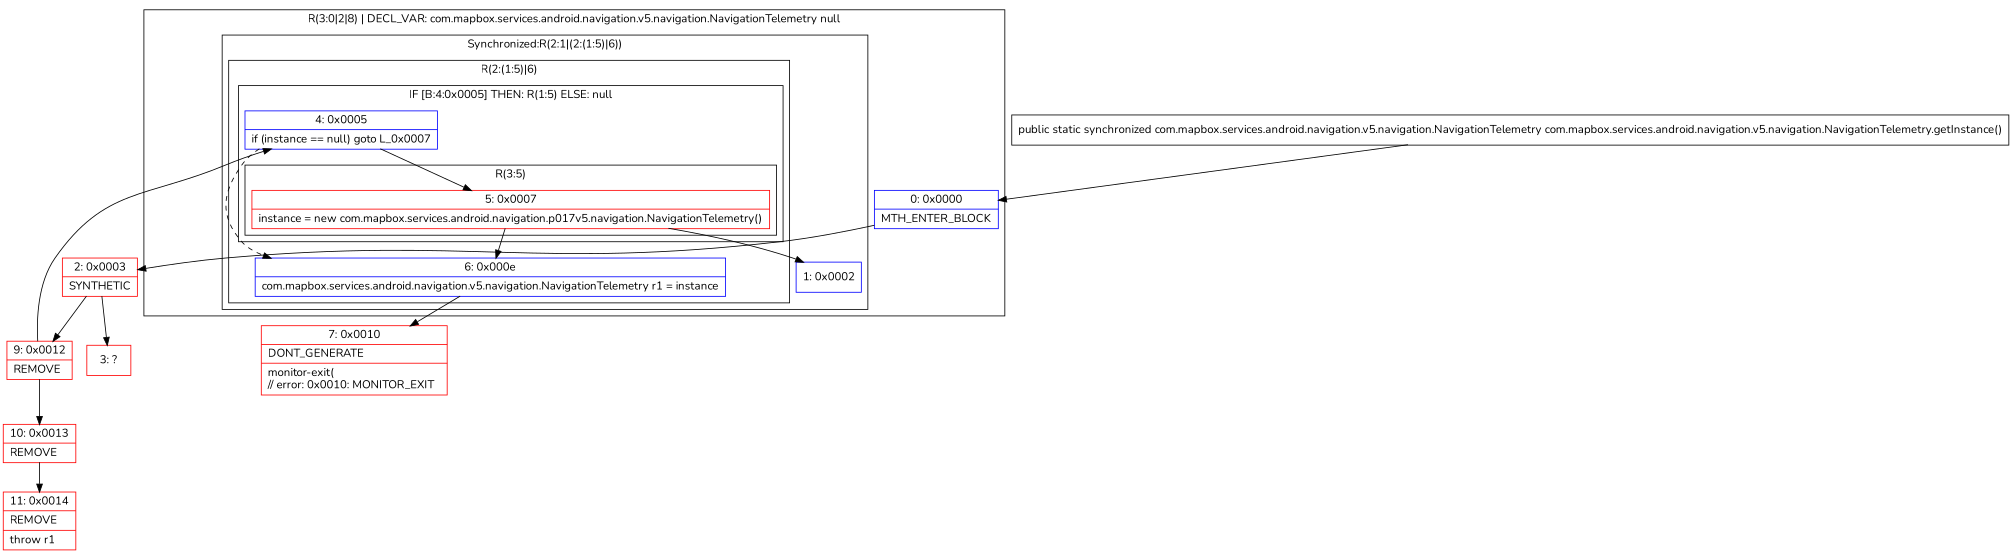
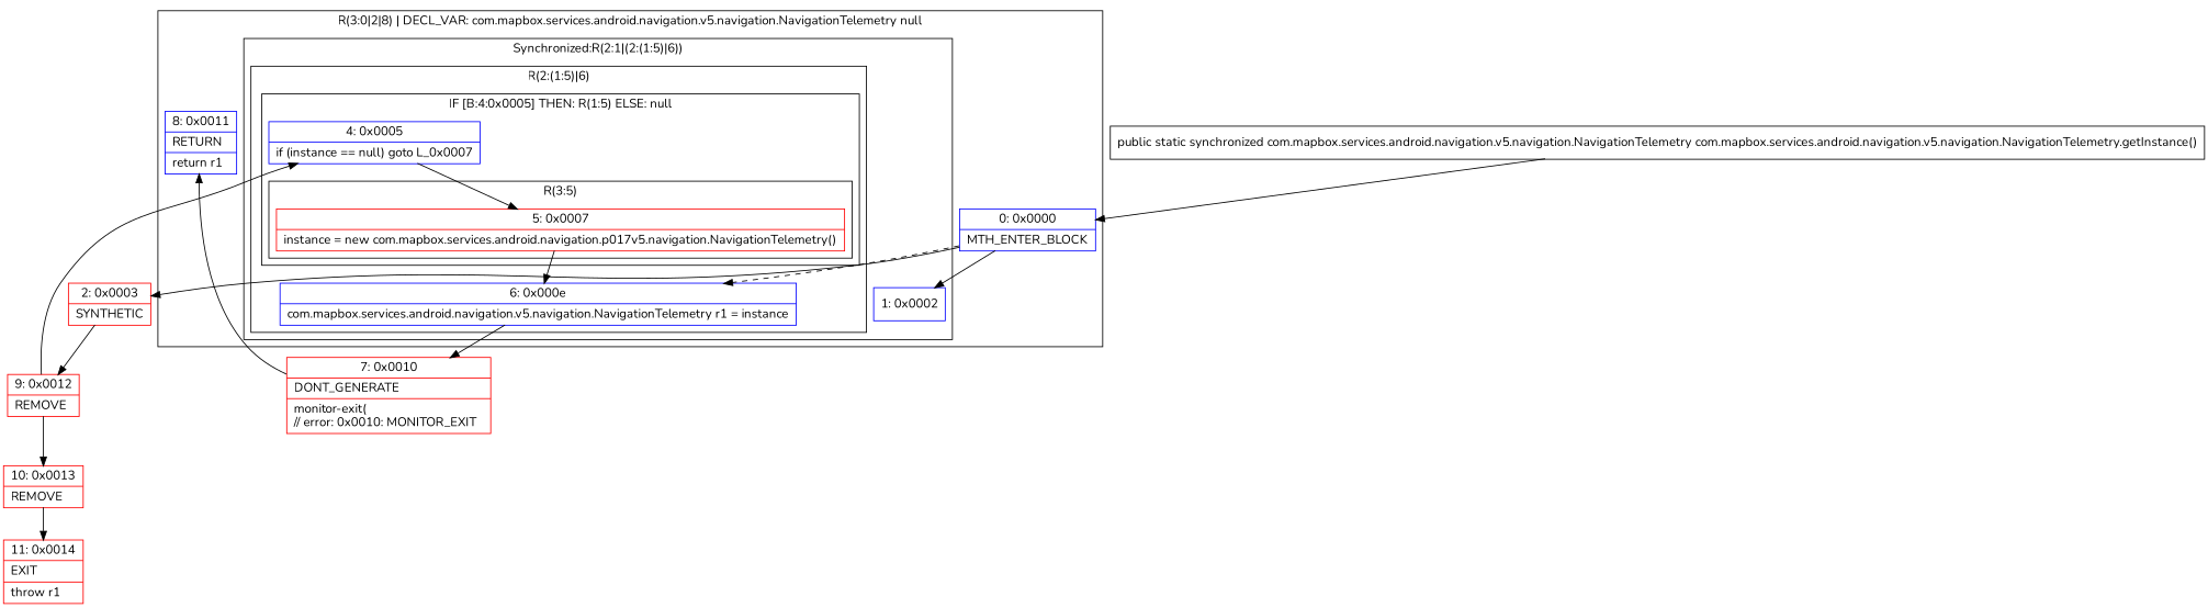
  digraph {
    fontname=Nunito
    node [color=red fontname=Nunito shape=record]
    edge [fontname=Nunito]
    n1 [label="{5\:\ 0x0007|instance = new com.mapbox.services.android.navigation.p017v5.navigation.NavigationTelemetry()\l}"]
    n2 [color=blue label="{4\:\ 0x0005|if (instance == null) goto L_0x0007\l}"]
    n3 [color=blue label="{6\:\ 0x000e|com.mapbox.services.android.navigation.v5.navigation.NavigationTelemetry r1 = instance\l}"]
    n4 [color=blue label="{1\:\ 0x0002}"]
    n5 [color=blue label="{0\:\ 0x0000|MTH_ENTER_BLOCK\l}"]
+   n6 [color=blue label="{8\:\ 0x0011|RETURN\l|return r1\l}"]
    n7 [label="{7\:\ 0x0010|DONT_GENERATE\l|monitor\-exit(\l\/\/ error: 0x0010: MONITOR_EXIT  \l}"]
    n8 [label="{2\:\ 0x0003|SYNTHETIC\l}"]
-   n9 [label="{3\:\ ?}"]
    n10 [label="{9\:\ 0x0012|REMOVE\l}"]
    n11 [label="{10\:\ 0x0013|REMOVE\l}"]
-   n12 [label="{11\:\ 0x0014|REMOVE\l|throw r1\l}"]
+   n12 [label="{11\:\ 0x0014|EXIT\l|throw r1\l}"]
    n13 [label="{public static synchronized com.mapbox.services.android.navigation.v5.navigation.NavigationTelemetry com.mapbox.services.android.navigation.v5.navigation.NavigationTelemetry.getInstance() }" color=""]
    subgraph cluster_1 {
      label="R(3:0|2|8) | DECL_VAR: com.mapbox.services.android.navigation.v5.navigation.NavigationTelemetry null\l"
      n5
+     n6
      subgraph cluster_2 {
        label="Synchronized:R(2:1|(2:(1:5)|6))"
        n4
        subgraph cluster_3 {
          label="R(2:(1:5)|6)"
          n3
          subgraph cluster_4 {
            label="IF [B:4:0x0005] THEN: R(1:5) ELSE: null"
            n2
            subgraph cluster_5 {
              label="R(3:5)"
              n1
            }
          }
        }
      }
    }
    n1 -> n3
    n2 -> n1
-   n2 -> n3 [style=dashed]
+   n5 -> n3 [style=dashed]
    n3 -> n7
-   n1 -> n4
+   n5 -> n4
    n5 -> n8
-   n8 -> n9
+   n7 -> n6
    n8 -> n10
    n10 -> n2
    n10 -> n11
    n11 -> n12
    n13 -> n5
  }
